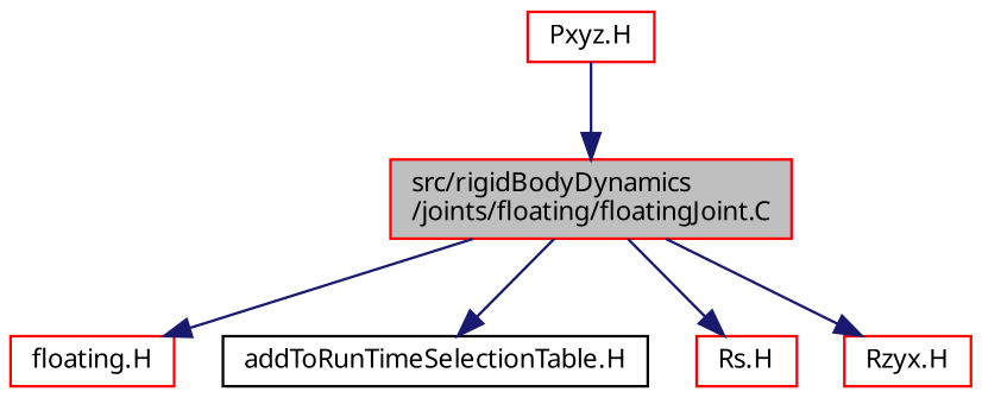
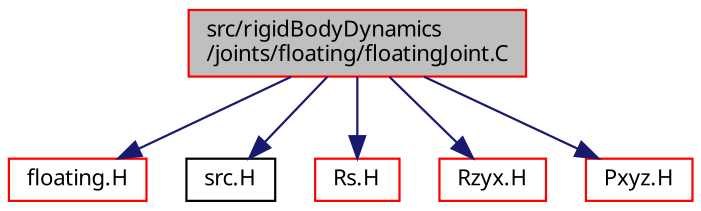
  digraph {
    fontname="Noto Sans"
    node [color=red fontname="Noto Sans" fontsize=10 shape=record]
    edge [color=midnightblue fontname="Noto Sans" fontsize=10 labelfontname=Helvetica labelfontsize=10 style=solid]
    n1 [fillcolor=grey75 fontcolor=black height=0.2 label="src/rigidBodyDynamics\l/joints/floating/floatingJoint.C" style=filled width=0.4]
    n2 [height=0.2 label="floating.H" width=0.4]
-   n3 [color=black height=0.2 label="addToRunTimeSelectionTable.H" width=0.4]
+   n3 [color=black height=0.2 label="src.H" width=0.4]
    n4 [height=0.2 label="Rs.H" width=0.4]
    n5 [height=0.2 label="Rzyx.H" width=0.4]
    n6 [height=0.2 label="Pxyz.H" width=0.4]
    n1 -> n2
    n1 -> n3
    n1 -> n4
    n1 -> n5
-   n6 -> n1
+   n1 -> n6
  }
